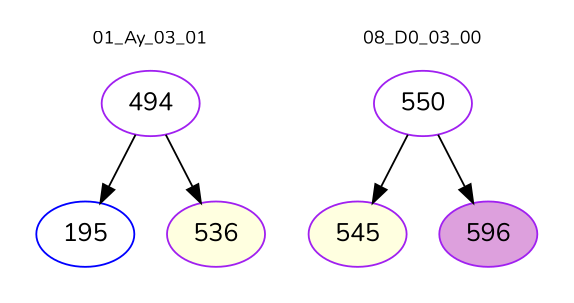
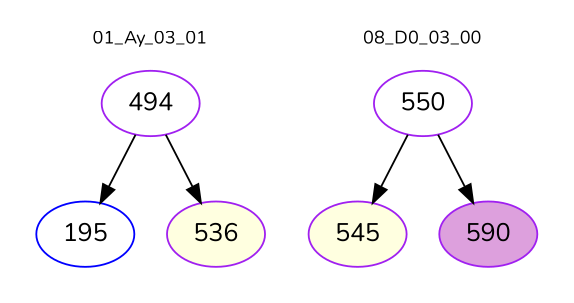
  digraph {
    fontname=Nunito
    node [color=purple fillcolor=white fontname=Nunito style=filled]
    edge [color=black fontname=Nunito]
    n1 [label=494]
    n2 [color=blue label=195]
    n3 [fillcolor=lightyellow label=536]
    n4 [label=550]
    n5 [fillcolor=lightyellow label=545]
-   n6 [fillcolor=plum label=596]
+   n6 [fillcolor=plum label=590]
    subgraph cluster_1 {
      color=white
      fontsize=10
      label="01_Ay_03_01"
      n1
      n2
      n3
    }
    subgraph cluster_2 {
      color=white
      fontsize=10
      label="08_D0_03_00"
      n4
      n5
      n6
    }
    n1 -> n2
    n1 -> n3
    n4 -> n5
    n4 -> n6
  }
